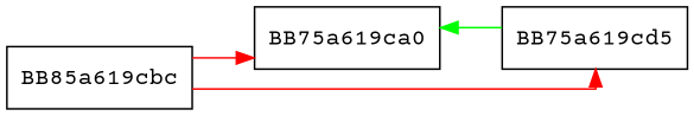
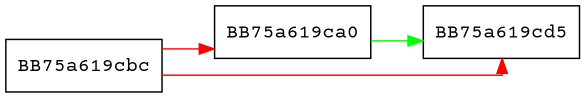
  digraph {
    fontname="Courier Prime"
    rankdir=LR
    splines=ortho
    node [fontname="Courier Prime" shape=box]
    edge [color=red fontname="Courier Prime"]
    BB75a619ca0
    BB75a619cd5
-   BB75a619cbc [label=BB85a619cbc]
-   BB75a619cd5 -> BB75a619ca0 [color=green]
+   BB75a619cbc
+   BB75a619ca0 -> BB75a619cd5 [color=green]
    BB75a619cbc -> BB75a619ca0
    BB75a619cbc -> BB75a619cd5
  }
